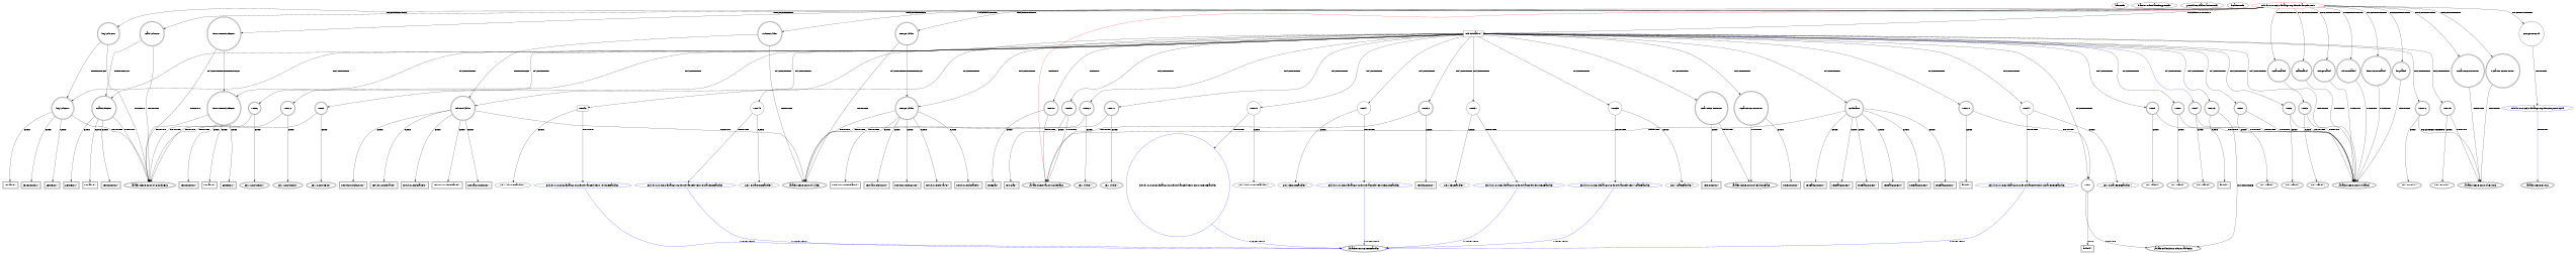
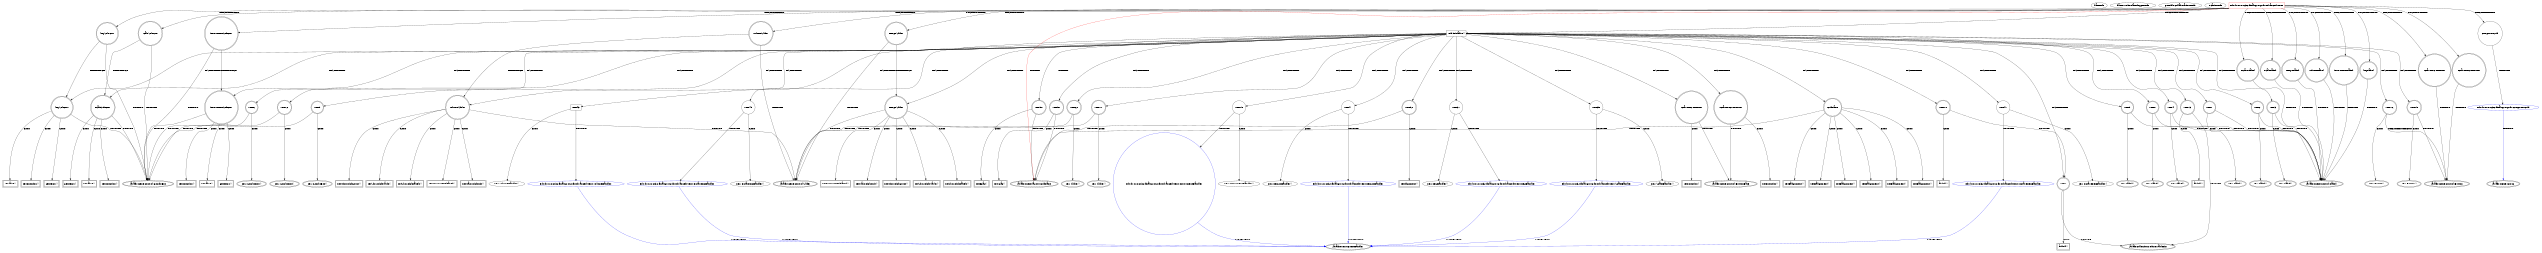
  digraph {
    node [isFrameworkType=true vertexType=VARIABLE_EXPRESION peripheries=2 shape=circle]
    baseInfo [category=extension_graph graphId=3207 isAnonymous=false possibleRelation=true isFrameworkType="" vertexType="" peripheries="" shape=""]
    frameworkRelatedTypesInfo [0="javafx.scene.layout.GridPane" isFrameworkType="" vertexType="" peripheries="" shape=""]
    possibleCollaborationsInfo [0="3207~FIELD_DECLARATION-~javafx.scene.layout.GridPane ~javafx.scene.Group ~false~false" 1="3207~CLIENT_METHOD_DECLARATION-INSTANTIATION-~javafx.scene.layout.GridPane ~javafx.event.EventHandler ~false~false" isFrameworkType="" vertexType="" peripheries="" shape=""]
    locationInfo [contextSignature=AdvancedMenu filePath="/ireardon-cs32-final/cs32-final-master/src/edu/brown/cs32/final_group/fx/AdvancedMenu.java" graphId=3207 projectName="ireardon-cs32-final" isFrameworkType="" vertexType="" peripheries="" shape=""]
-   n5 [color=red isFrameworkType=false label="edu.brown.cs32.final_group.fx.AdvancedMenu" vertexType=ROOT_CLIENT_CLASS_DECLARATION peripheries="" shape=""]
+   n5 [color=red isFrameworkType=false label="edu.brown.cs32.final_group.fx.AdvancedMenu" vertexType=ROOT_CLIENT_CLASS_DECLARATION shape=box peripheries=""]
    n6 [label="javafx.scene.layout.GridPane" vertexType=FRAMEWORK_CLASS_TYPE shape=""]
    n7 [isFrameworkType=false label=composerGrid vertexType=FIELD_DECLARATION peripheries=""]
    n8 [label=instrumentLabel vertexType=FIELD_DECLARATION]
    n9 [label=instrumentSelector vertexType=FIELD_DECLARATION]
    n10 [label=keyLabel vertexType=FIELD_DECLARATION]
    n11 [label=keySelector vertexType=FIELD_DECLARATION]
    n12 [label=octaveDecrementer vertexType=FIELD_DECLARATION]
    n13 [label=octaveIncrementer vertexType=FIELD_DECLARATION]
    n14 [label=octaveLabel vertexType=FIELD_DECLARATION]
    n15 [label=scaleLabel vertexType=FIELD_DECLARATION]
    n16 [label=scaleSelector vertexType=FIELD_DECLARATION]
    n17 [label=tempoLabel vertexType=FIELD_DECLARATION]
    n18 [label=tempoSlider vertexType=FIELD_DECLARATION]
    n19 [label=volumeLabel vertexType=FIELD_DECLARATION]
    n20 [label=volumeSlider vertexType=FIELD_DECLARATION]
    n21 [isFrameworkType=false label="void initialize()" shape=box vertexType=CLIENT_METHOD_DECLARATION peripheries=""]
    n22 [color=blue isFrameworkType=false label="edu.brown.cs32.final_group.fx.ComposerGrid" vertexType=REFERENCE_CLIENT_CLASS_DECLARATION peripheries="" shape=""]
    n23 [label="javafx.scene.control.Label" vertexType=FRAMEWORK_CLASS_TYPE shape=""]
    n24 [label="javafx.scene.control.ComboBox" vertexType=FRAMEWORK_CLASS_TYPE shape=""]
    n25 [label=instrumentSelector]
    n26 [label=keySelector]
    n27 [label="javafx.scene.control.Button" vertexType=FRAMEWORK_CLASS_TYPE shape=""]
    n28 [label=scaleSelector]
    n29 [label="javafx.scene.control.Slider" vertexType=FRAMEWORK_CLASS_TYPE shape=""]
    n30 [label=tempoSlider]
    n31 [label=volumeSlider]
    n32 [label=VAR0]
    n33 [label=VAR1]
    n34 [label=VAR2]
    n35 [label=VAR3]
    n36 [label=VAR4]
    n37 [label=VAR5]
    n38 [label=VAR6]
    n39 [label=VAR7]
    n40 [label=VAR9]
    n41 [label=VAR10]
    n42 [label=VAR12]
    n43 [label=VAR13]
    n44 [label=VAR15]
    n45 [label=VAR16]
    n46 [label=VAR17]
    n47 [label=VAR22]
    n48 [label=GridPane]
    n49 [isFrameworkType=false label=VAR37 peripheries=""]
    n50 [isFrameworkType=false label=VAR39 peripheries=""]
    n51 [isFrameworkType=false label=VAR41 peripheries=""]
    n52 [isFrameworkType=false label=VAR43 shape=box peripheries=""]
    n53 [label=octaveIncrementer]
    n54 [isFrameworkType=false label=VAR45 peripheries=""]
    n55 [label=octaveDecrementer]
    n56 [isFrameworkType=false label=VAR47 peripheries=""]
    n57 [isFrameworkType=false label=VAR19 peripheries=""]
    n58 [label=VAR50]
    n59 [label=VAR51]
    n60 [label=VAR52]
    n61 [label="javafx.scene.Group" vertexType=FRAMEWORK_CLASS_TYPE shape=""]
    n62 [label="getItems()" shape=box vertexType=INSIDE_CALL]
    n63 [label="setValue()" shape=box vertexType=INSIDE_CALL]
    n64 [label="setOnAction()" shape=box vertexType=INSIDE_CALL]
    n65 [label="getItems()" shape=box vertexType=INSIDE_CALL]
    n66 [label="setValue()" shape=box vertexType=INSIDE_CALL]
    n67 [label="setOnAction()" shape=box vertexType=INSIDE_CALL]
    n68 [label="getItems()" shape=box vertexType=INSIDE_CALL]
    n69 [label="setValue()" shape=box vertexType=INSIDE_CALL]
    n70 [label="setOnAction()" shape=box vertexType=INSIDE_CALL]
    n71 [label="setMajorTickUnit()" shape=box vertexType=INSIDE_CALL]
    n72 [label="setMinorTickCount()" shape=box vertexType=INSIDE_CALL]
    n73 [label="setShowTickMarks()" shape=box vertexType=INSIDE_CALL]
    n74 [label="setShowTickLabels()" shape=box vertexType=INSIDE_CALL]
    n75 [label="setOnMouseReleased()" shape=box vertexType=INSIDE_CALL]
    n76 [label="setMajorTickUnit()" shape=box vertexType=INSIDE_CALL]
    n77 [label="setMinorTickCount()" shape=box vertexType=INSIDE_CALL]
    n78 [label="setShowTickMarks()" shape=box vertexType=INSIDE_CALL]
    n79 [label="setShowTickLabels()" shape=box vertexType=INSIDE_CALL]
    n80 [label="setOnMouseReleased()" shape=box vertexType=INSIDE_CALL]
    n81 [label="new Label()" vertexType=CONSTRUCTOR_CALL shape=""]
    n82 [label="new Label()" vertexType=CONSTRUCTOR_CALL shape=""]
    n83 [label="new Label()" vertexType=CONSTRUCTOR_CALL shape=""]
    n84 [label="new Label()" vertexType=CONSTRUCTOR_CALL shape=""]
    n85 [label="new Label()" vertexType=CONSTRUCTOR_CALL shape=""]
    n86 [label="new Label()" vertexType=CONSTRUCTOR_CALL shape=""]
    n87 [label="new ComboBox()" vertexType=CONSTRUCTOR_CALL shape=""]
    n88 [label="javafx.collections.ObservableList" vertexType=FRAMEWORK_INTERFACE_TYPE shape=""]
    n89 [label="addAll()" shape=box vertexType=INSIDE_CALL]
    n90 [label="new ComboBox()" vertexType=CONSTRUCTOR_CALL shape=""]
    n91 [label="addAll()" shape=box vertexType=INSIDE_CALL]
    n92 [label="new ComboBox()" vertexType=CONSTRUCTOR_CALL shape=""]
    n93 [label="addAll()" shape=box vertexType=INSIDE_CALL]
    n94 [label="new Button()" vertexType=CONSTRUCTOR_CALL shape=""]
    n95 [label="new Button()" vertexType=CONSTRUCTOR_CALL shape=""]
    n96 [label="new Slider()" vertexType=CONSTRUCTOR_CALL shape=""]
    n97 [label="new Slider()" vertexType=CONSTRUCTOR_CALL shape=""]
    n98 [label="setHalignment()" shape=box vertexType=INSIDE_CALL]
    n99 [label="setHalignment()" shape=box vertexType=INSIDE_CALL]
    n100 [label="setHalignment()" shape=box vertexType=INSIDE_CALL]
    n101 [label="setHalignment()" shape=box vertexType=INSIDE_CALL]
    n102 [label="setHalignment()" shape=box vertexType=INSIDE_CALL]
    n103 [label="setHalignment()" shape=box vertexType=INSIDE_CALL]
    n104 [color=blue isFrameworkType=false label="edu.brown.cs32.final_group.fx.AdvancedMenu.KeyHandler" vertexType=REFERENCE_CLIENT_CLASS_DECLARATION peripheries="" shape=""]
    n105 [isFrameworkType=false label="new KeyHandler()" vertexType=CONSTRUCTOR_CALL peripheries="" shape=""]
    n106 [color=blue isFrameworkType=false label="edu.brown.cs32.final_group.fx.AdvancedMenu.ScaleHandler" vertexType=REFERENCE_CLIENT_CLASS_DECLARATION peripheries="" shape=""]
    n107 [isFrameworkType=false label="new ScaleHandler()" vertexType=CONSTRUCTOR_CALL peripheries="" shape=""]
    n108 [color=blue isFrameworkType=false label="edu.brown.cs32.final_group.fx.AdvancedMenu.TempoHandler" vertexType=REFERENCE_CLIENT_CLASS_DECLARATION peripheries="" shape=""]
    n109 [isFrameworkType=false label="new TempoHandler()" vertexType=CONSTRUCTOR_CALL peripheries="" shape=""]
    n110 [color=blue isFrameworkType=false label="edu.brown.cs32.final_group.fx.AdvancedMenu.VolumeHandler" vertexType=REFERENCE_CLIENT_CLASS_DECLARATION peripheries="" shape=""]
    n111 [isFrameworkType=false label="new VolumeHandler()" vertexType=CONSTRUCTOR_CALL peripheries="" shape=""]
    n112 [label="javafx.scene.control.ButtonBase" vertexType=FRAMEWORK_CLASS_TYPE shape=""]
    n113 [label="setOnAction()" shape=box vertexType=INSIDE_CALL]
    n114 [color=blue isFrameworkType=false label="edu.brown.cs32.final_group.fx.AdvancedMenu.OctaveIncHandler" vertexType=REFERENCE_CLIENT_CLASS_DECLARATION peripheries="" shape=""]
    n115 [isFrameworkType=false label="new OctaveIncHandler()" vertexType=CONSTRUCTOR_CALL peripheries="" shape=""]
    n116 [label="setOnAction()" shape=box vertexType=INSIDE_CALL]
    n117 [color=blue isFrameworkType=false label="edu.brown.cs32.final_group.fx.AdvancedMenu.OctaveDecHandler" vertexType=REFERENCE_CLIENT_CLASS_DECLARATION peripheries="" shape=""]
    n118 [isFrameworkType=false label="new OctaveDecHandler()" vertexType=CONSTRUCTOR_CALL peripheries="" shape=""]
    n119 [color=blue isFrameworkType=false label="edu.brown.cs32.final_group.fx.AdvancedMenu.InstrumentHandler" vertexType=REFERENCE_CLIENT_CLASS_DECLARATION peripheries=""]
    n120 [isFrameworkType=false label="new InstrumentHandler()" vertexType=CONSTRUCTOR_CALL peripheries="" shape=""]
    n121 [label="setHgap()" shape=box vertexType=INSIDE_CALL]
    n122 [label="setVgap()" shape=box vertexType=INSIDE_CALL]
    n123 [label="setAlignment()" shape=box vertexType=INSIDE_CALL]
    n124 [label="javafx.event.EventHandler" vertexType=FRAMEWORK_INTERFACE_TYPE shape=""]
    n5 -> n6 [color=red label=EXTEND]
    n5 -> n7 [label=DECLARE_FIELD]
    n5 -> n8 [label=DECLARE_FIELD]
    n5 -> n9 [label=DECLARE_FIELD]
    n5 -> n10 [label=DECLARE_FIELD]
    n5 -> n11 [label=DECLARE_FIELD]
    n5 -> n12 [label=DECLARE_FIELD]
    n5 -> n13 [label=DECLARE_FIELD]
    n5 -> n14 [label=DECLARE_FIELD]
    n5 -> n15 [label=DECLARE_FIELD]
    n5 -> n16 [label=DECLARE_FIELD]
    n5 -> n17 [label=DECLARE_FIELD]
    n5 -> n18 [label=DECLARE_FIELD]
    n5 -> n19 [label=DECLARE_FIELD]
    n5 -> n20 [label=DECLARE_FIELD]
    n5 -> n21 [label=DECLARE_METHOD]
    n7 -> n22 [label=OF_TYPE]
    n8 -> n23 [label=OF_TYPE]
    n9 -> n24 [label=OF_TYPE]
    n9 -> n25 [label=REFERENCE]
    n10 -> n23 [label=OF_TYPE]
    n11 -> n24 [label=OF_TYPE]
    n11 -> n26 [label=REFERENCE]
    n12 -> n27 [label=OF_TYPE]
    n13 -> n27 [label=OF_TYPE]
    n14 -> n23 [label=OF_TYPE]
    n15 -> n23 [label=OF_TYPE]
    n16 -> n24 [label=OF_TYPE]
    n16 -> n28 [label=REFERENCE]
    n17 -> n23 [label=OF_TYPE]
    n18 -> n29 [label=OF_TYPE]
    n18 -> n30 [label=REFERENCE]
    n19 -> n23 [label=OF_TYPE]
    n20 -> n29 [label=OF_TYPE]
    n20 -> n31 [label=REFERENCE]
    n21 -> n25 [label=INSTANTIATE]
    n21 -> n26 [label=INSTANTIATE]
    n21 -> n28 [label=INSTANTIATE]
    n21 -> n30 [label=INSTANTIATE]
    n21 -> n31 [label=INSTANTIATE]
    n21 -> n32 [label=INSTANTIATE]
    n21 -> n33 [label=INSTANTIATE]
    n21 -> n34 [label=INSTANTIATE]
    n21 -> n35 [label=INSTANTIATE]
-   n21 -> n36 [label=INSTANTIATE color=blue]
+   n21 -> n36 [label=INSTANTIATE]
    n21 -> n37 [label=INSTANTIATE]
    n21 -> n38 [label=INSTANTIATE]
    n21 -> n39 [label=INSTANTIATE]
    n21 -> n40 [label=INSTANTIATE]
    n21 -> n41 [label=INSTANTIATE]
    n21 -> n42 [label=INSTANTIATE]
    n21 -> n43 [label=INSTANTIATE]
    n21 -> n44 [label=INSTANTIATE]
    n21 -> n45 [label=INSTANTIATE]
    n21 -> n46 [label=INSTANTIATE]
    n21 -> n47 [label=INSTANTIATE]
    n21 -> n48 [label=INSTANTIATE]
    n21 -> n49 [label=INSTANTIATE]
    n21 -> n50 [label=INSTANTIATE]
    n21 -> n51 [label=INSTANTIATE]
    n21 -> n52 [label=INSTANTIATE]
    n21 -> n53 [label=INSTANTIATE]
    n21 -> n54 [label=INSTANTIATE]
    n21 -> n55 [label=INSTANTIATE]
    n21 -> n56 [label=INSTANTIATE]
    n21 -> n57 [label=INSTANTIATE]
    n21 -> n58 [label=EXTEND]
    n21 -> n59 [label=INSTANTIATE]
    n21 -> n60 [label=INSTANTIATE]
    n22 -> n61 [color=blue label=EXTEND]
    n25 -> n24 [label=OF_TYPE]
    n25 -> n62 [label=CALL]
    n25 -> n63 [label=CALL]
    n25 -> n64 [label=CALL]
    n26 -> n24 [label=OF_TYPE]
    n26 -> n65 [label=CALL]
    n26 -> n66 [label=CALL]
    n26 -> n67 [label=CALL]
    n28 -> n24 [label=OF_TYPE]
    n28 -> n68 [label=CALL]
    n28 -> n69 [label=CALL]
    n28 -> n70 [label=CALL]
    n30 -> n29 [label=OF_TYPE]
    n30 -> n71 [label=CALL]
    n30 -> n72 [label=CALL]
    n30 -> n73 [label=CALL]
    n30 -> n74 [label=CALL]
    n30 -> n75 [label=CALL]
    n31 -> n29 [label=OF_TYPE]
    n31 -> n76 [label=CALL]
    n31 -> n77 [label=CALL]
    n31 -> n78 [label=CALL]
    n31 -> n79 [label=CALL]
    n31 -> n80 [label=CALL]
    n32 -> n23 [label=OF_TYPE]
    n32 -> n81 [label=CALL]
    n33 -> n23 [label=OF_TYPE]
    n33 -> n82 [label=CALL]
    n34 -> n23 [label=OF_TYPE]
    n34 -> n83 [label=CALL]
    n35 -> n23 [label=OF_TYPE]
    n35 -> n84 [label=CALL]
    n36 -> n23 [label=OF_TYPE]
    n36 -> n85 [label=CALL]
    n37 -> n23 [label=OF_TYPE]
    n37 -> n86 [label=CALL]
    n38 -> n24 [label=OF_TYPE]
    n38 -> n87 [label=CALL]
    n39 -> n88 [label=OF_TYPE]
    n39 -> n89 [label=CALL]
    n40 -> n24 [label=OF_TYPE]
    n40 -> n90 [label=CALL]
    n41 -> n39 [label=OF_TYPE]
    n41 -> n91 [label=CALL]
    n42 -> n24 [label=OF_TYPE]
    n42 -> n92 [label=CALL]
-   n43 -> n88 [label=INSTANTIATE]
+   n43 -> n88 [label=OF_TYPE]
    n43 -> n93 [label=CALL]
    n44 -> n27 [label=OF_TYPE]
    n44 -> n94 [label=CALL]
    n45 -> n27 [label=DECLARE_METHOD]
    n45 -> n95 [label=CALL]
    n46 -> n29 [label=OF_TYPE]
    n46 -> n96 [label=CALL]
    n47 -> n29 [label=OF_TYPE]
    n47 -> n97 [label=CALL]
    n48 -> n6 [label=OF_TYPE]
    n48 -> n98 [label=CALL]
    n48 -> n99 [label=CALL]
    n48 -> n100 [label=CALL]
    n48 -> n101 [label=CALL]
    n48 -> n102 [label=CALL]
    n48 -> n103 [label=CALL]
    n49 -> n104 [label=OF_TYPE]
    n49 -> n105 [label=CALL]
    n50 -> n106 [label=OF_TYPE]
    n50 -> n107 [label=CALL]
    n51 -> n108 [label=OF_TYPE]
    n51 -> n109 [label=CALL]
    n52 -> n110 [label=OF_TYPE]
    n52 -> n111 [label=CALL]
    n53 -> n112 [label=OF_TYPE]
    n53 -> n113 [label=CALL]
    n54 -> n114 [label=OF_TYPE]
    n54 -> n115 [label=CALL]
    n55 -> n112 [label=OF_TYPE]
    n55 -> n116 [label=CALL]
    n56 -> n117 [label=OF_TYPE]
    n56 -> n118 [label=CALL]
    n57 -> n119 [label=OF_TYPE]
    n57 -> n120 [label=CALL]
    n58 -> n6 [label=OF_TYPE]
    n58 -> n121 [label=CALL]
    n59 -> n6 [label=OF_TYPE]
    n59 -> n122 [label=CALL]
    n60 -> n6 [label=OF_TYPE]
    n60 -> n123 [label=CALL]
    n104 -> n124 [color=blue label=IMPLEMENT]
    n106 -> n124 [color=blue label=IMPLEMENT]
    n108 -> n124 [color=blue label=IMPLEMENT]
    n110 -> n124 [color=blue label=IMPLEMENT]
    n114 -> n124 [color=blue label=IMPLEMENT]
    n117 -> n124 [color=blue label=IMPLEMENT]
    n119 -> n124 [color=blue label=IMPLEMENT]
  }
